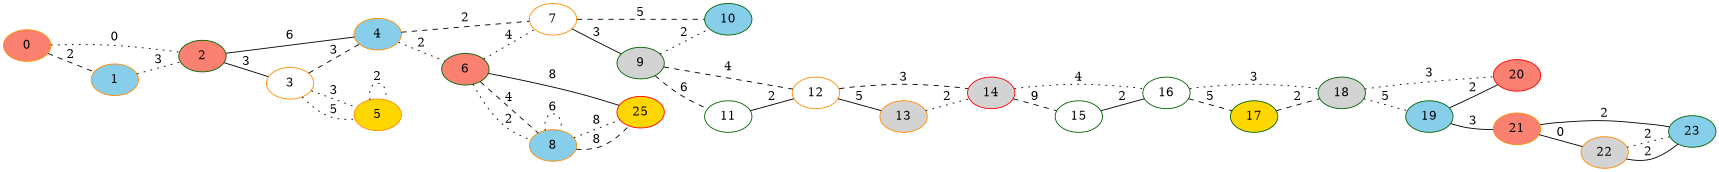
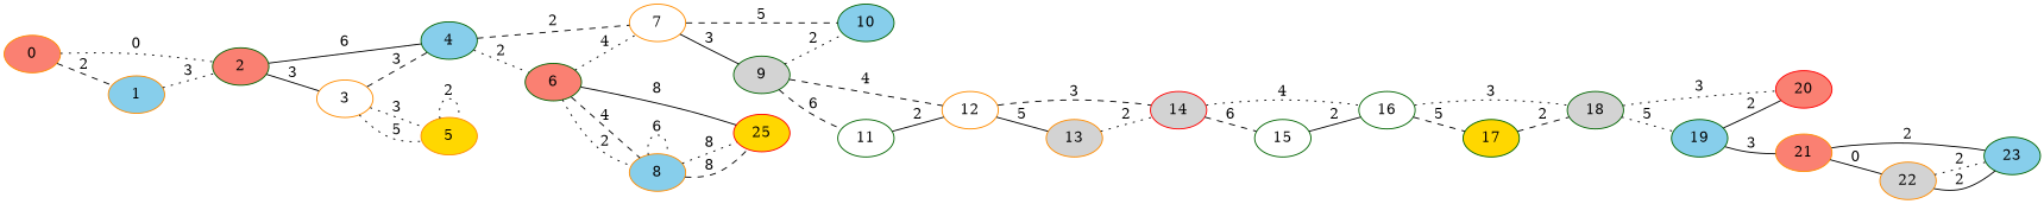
  graph {
    rankdir=LR
    node [color=darkorange fillcolor=skyblue style=filled weight=1]
    edge [style=dotted]
    0 [fillcolor=salmon]
    1
    2 [color=darkgreen fillcolor=salmon]
    3 [fillcolor=white]
-   4
+   4 [color=darkgreen]
    5 [fillcolor=gold weight=2]
    6 [color=darkgreen fillcolor=salmon]
    7 [fillcolor=white]
    8 [weight=2]
    25 [color=red fillcolor=gold weight=4]
    9 [color=darkgreen fillcolor=lightgrey]
    10 [color=darkgreen]
    11 [color=darkgreen fillcolor=white]
    12 [fillcolor=white]
    13 [fillcolor=lightgrey]
    14 [color=red fillcolor=lightgrey]
    15 [color=darkgreen fillcolor=white]
    16 [color=darkgreen fillcolor=white]
    17 [color=darkgreen fillcolor=gold]
    18 [color=darkgreen fillcolor=lightgrey]
    19 [color=darkgreen]
    20 [color=red fillcolor=salmon]
    21 [fillcolor=salmon]
    22 [fillcolor=lightgrey]
    23 [color=darkgreen]
    0 -- 1 [label=2 style=dashed]
    0 -- 2 [label=0]
    1 -- 2 [label=3]
    2 -- 3 [label=3 style=solid]
    2 -- 4 [label=6 style=solid]
    3 -- 4 [label=3 style=dashed]
    3 -- 5 [label=3]
    3 -- 5 [label=5]
    4 -- 6 [label=2]
    4 -- 7 [label=2 style=dashed]
    5 -- 5 [label=2]
    6 -- 7 [label=4]
    6 -- 8 [label=4 style=dashed]
    6 -- 8 [label=2]
    6 -- 25 [label=8 style=solid]
    7 -- 9 [label=3 style=solid]
    7 -- 10 [label=5 style=dashed]
    8 -- 8 [label=6]
    8 -- 25 [label=8]
    8 -- 25 [label=8 style=dashed]
    9 -- 10 [label=2]
    9 -- 11 [label=6 style=dashed]
    9 -- 12 [label=4 style=dashed]
    11 -- 12 [label=2 style=solid]
    12 -- 13 [label=5 style=solid]
    12 -- 14 [label=3 style=dashed]
    13 -- 14 [label=2]
-   14 -- 15 [label=9 style=dashed]
+   14 -- 15 [label=6 style=dashed]
    14 -- 16 [label=4]
    15 -- 16 [label=2 style=solid]
    16 -- 17 [label=5 style=dashed]
    16 -- 18 [label=3]
    17 -- 18 [label=2 style=dashed]
    18 -- 19 [label=5]
    18 -- 20 [label=3]
    19 -- 20 [label=2 style=solid]
    19 -- 21 [label=3 style=solid]
    21 -- 22 [label=0 style=solid]
    21 -- 23 [label=2 style=solid]
    22 -- 23 [label=2]
    22 -- 23 [label=2 style=solid]
  }
